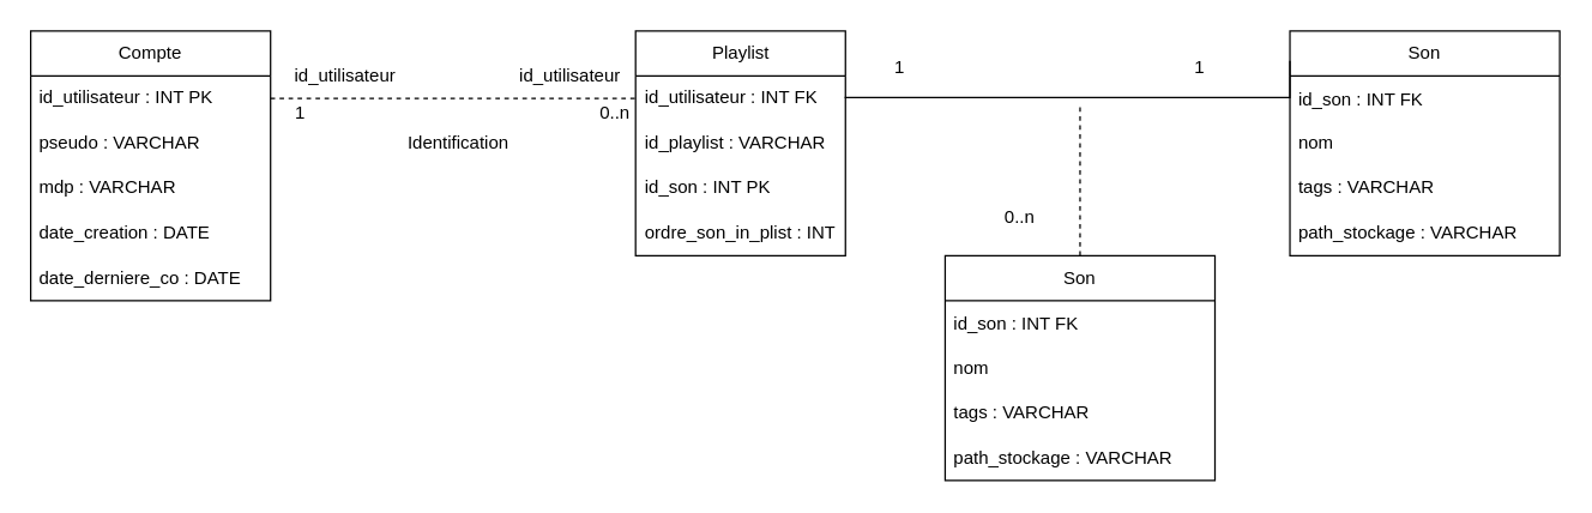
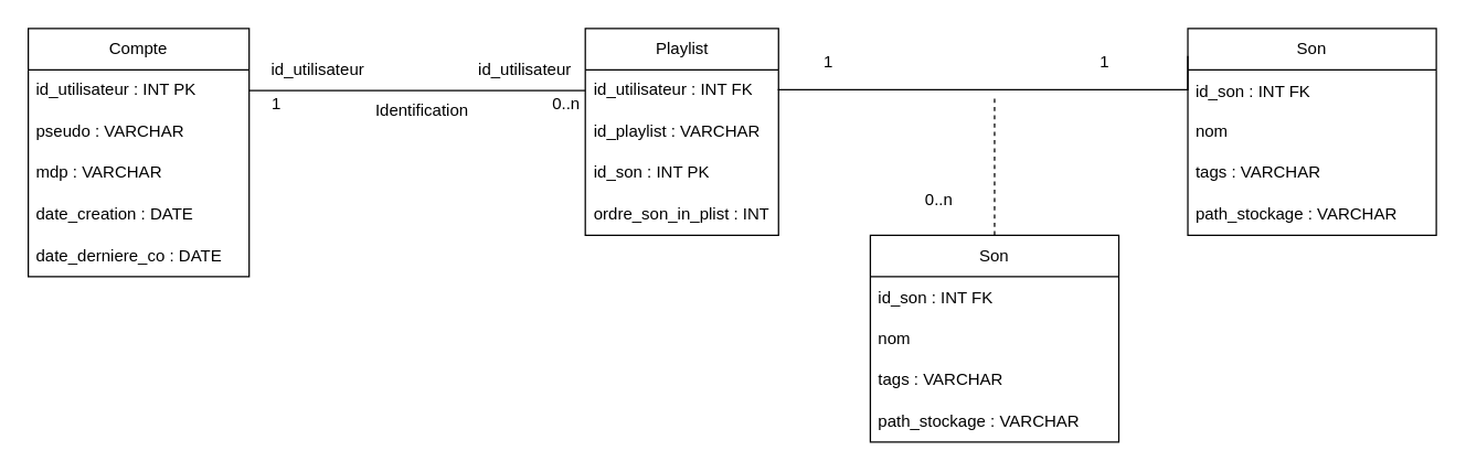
  <mxCell id="0" />
  <mxCell id="1" parent="0" />
  <mxCell id="2" value="Compte" style="swimlane;fontStyle=0;childLayout=stackLayout;horizontal=1;startSize=30;horizontalStack=0;resizeParent=1;resizeParentMax=0;resizeLast=0;collapsible=1;marginBottom=0;whiteSpace=wrap;html=1;" parent="1" vertex="1"><mxGeometry x="20" y="20" width="160" height="180" as="geometry" /></mxCell>
  <mxCell id="3" value="id_utilisateur : INT PK" style="text;strokeColor=none;fillColor=none;align=left;verticalAlign=middle;spacingLeft=4;spacingRight=4;overflow=hidden;points=[[0,0.5],[1,0.5]];portConstraint=eastwest;rotatable=0;whiteSpace=wrap;html=1;" parent="2" vertex="1"><mxGeometry y="30" width="160" height="30" as="geometry" /></mxCell>
  <mxCell id="4" value="pseudo : VARCHAR" style="text;strokeColor=none;fillColor=none;align=left;verticalAlign=middle;spacingLeft=4;spacingRight=4;overflow=hidden;points=[[0,0.5],[1,0.5]];portConstraint=eastwest;rotatable=0;whiteSpace=wrap;html=1;" parent="2" vertex="1"><mxGeometry y="60" width="160" height="30" as="geometry" /></mxCell>
  <mxCell id="5" value="mdp : VARCHAR" style="text;strokeColor=none;fillColor=none;align=left;verticalAlign=middle;spacingLeft=4;spacingRight=4;overflow=hidden;points=[[0,0.5],[1,0.5]];portConstraint=eastwest;rotatable=0;whiteSpace=wrap;html=1;" parent="2" vertex="1"><mxGeometry y="90" width="160" height="30" as="geometry" /></mxCell>
  <mxCell id="6" value="date_creation : DATE" style="text;strokeColor=none;fillColor=none;align=left;verticalAlign=middle;spacingLeft=4;spacingRight=4;overflow=hidden;points=[[0,0.5],[1,0.5]];portConstraint=eastwest;rotatable=0;whiteSpace=wrap;html=1;" parent="2" vertex="1"><mxGeometry y="120" width="160" height="30" as="geometry" /></mxCell>
  <mxCell id="7" value="date_derniere_co : DATE" style="text;strokeColor=none;fillColor=none;align=left;verticalAlign=middle;spacingLeft=4;spacingRight=4;overflow=hidden;points=[[0,0.5],[1,0.5]];portConstraint=eastwest;rotatable=0;whiteSpace=wrap;html=1;" parent="2" vertex="1"><mxGeometry y="150" width="160" height="30" as="geometry" /></mxCell>
  <mxCell id="8" value="Playlist" style="swimlane;fontStyle=0;childLayout=stackLayout;horizontal=1;startSize=30;horizontalStack=0;resizeParent=1;resizeParentMax=0;resizeLast=0;collapsible=1;marginBottom=0;whiteSpace=wrap;html=1;" parent="1" vertex="1"><mxGeometry x="423.5" y="20" width="140" height="150" as="geometry" /></mxCell>
  <mxCell id="9" value="id_utilisateur : INT FK" style="text;strokeColor=none;fillColor=none;align=left;verticalAlign=middle;spacingLeft=4;spacingRight=4;overflow=hidden;points=[[0,0.5],[1,0.5]];portConstraint=eastwest;rotatable=0;whiteSpace=wrap;html=1;" parent="8" vertex="1"><mxGeometry y="30" width="140" height="30" as="geometry" /></mxCell>
  <mxCell id="10" value="id_playlist : VARCHAR" style="text;strokeColor=none;fillColor=none;align=left;verticalAlign=middle;spacingLeft=4;spacingRight=4;overflow=hidden;points=[[0,0.5],[1,0.5]];portConstraint=eastwest;rotatable=0;whiteSpace=wrap;html=1;" parent="8" vertex="1"><mxGeometry y="60" width="140" height="30" as="geometry" /></mxCell>
  <mxCell id="11" value="id_son : INT PK" style="text;strokeColor=none;fillColor=none;align=left;verticalAlign=middle;spacingLeft=4;spacingRight=4;overflow=hidden;points=[[0,0.5],[1,0.5]];portConstraint=eastwest;rotatable=0;whiteSpace=wrap;html=1;" parent="8" vertex="1"><mxGeometry y="90" width="140" height="30" as="geometry" /></mxCell>
  <mxCell id="12" value="ordre_son_in_plist : INT" style="text;strokeColor=none;fillColor=none;align=left;verticalAlign=middle;spacingLeft=4;spacingRight=4;overflow=hidden;points=[[0,0.5],[1,0.5]];portConstraint=eastwest;rotatable=0;whiteSpace=wrap;html=1;" parent="8" vertex="1"><mxGeometry y="120" width="140" height="30" as="geometry" /></mxCell>
  <mxCell id="13" value="Son" style="swimlane;fontStyle=0;childLayout=stackLayout;horizontal=1;startSize=30;horizontalStack=0;resizeParent=1;resizeParentMax=0;resizeLast=0;collapsible=1;marginBottom=0;whiteSpace=wrap;html=1;" parent="1" vertex="1"><mxGeometry x="860" y="20" width="180" height="150" as="geometry"><mxRectangle x="780" y="120" width="60" height="30" as="alternateBounds" /></mxGeometry></mxCell>
  <mxCell id="14" value="id_son : INT FK&lt;div&gt;&lt;br&gt;&lt;/div&gt;&lt;div&gt;nom&lt;/div&gt;" style="text;strokeColor=none;fillColor=none;align=left;verticalAlign=middle;spacingLeft=4;spacingRight=4;overflow=hidden;points=[[0,0.5],[1,0.5]];portConstraint=eastwest;rotatable=0;whiteSpace=wrap;html=1;" parent="13" vertex="1"><mxGeometry y="30" width="180" height="60" as="geometry" /></mxCell>
  <mxCell id="15" value="tags : VARCHAR" style="text;strokeColor=none;fillColor=none;align=left;verticalAlign=middle;spacingLeft=4;spacingRight=4;overflow=hidden;points=[[0,0.5],[1,0.5]];portConstraint=eastwest;rotatable=0;whiteSpace=wrap;html=1;" parent="13" vertex="1"><mxGeometry y="90" width="180" height="30" as="geometry" /></mxCell>
  <mxCell id="16" value="path_stockage : VARCHAR" style="text;strokeColor=none;fillColor=none;align=left;verticalAlign=middle;spacingLeft=4;spacingRight=4;overflow=hidden;points=[[0,0.5],[1,0.5]];portConstraint=eastwest;rotatable=0;whiteSpace=wrap;html=1;" parent="13" vertex="1"><mxGeometry y="120" width="180" height="30" as="geometry" /></mxCell>
- <mxCell id="17" value="" style="edgeStyle=orthogonalEdgeStyle;rounded=0;orthogonalLoop=1;jettySize=auto;html=1;entryX=0;entryY=0.5;entryDx=0;entryDy=0;exitX=1;exitY=0.5;exitDx=0;exitDy=0;endArrow=none;endFill=0;dashed=1;" parent="1" source="3" target="9" edge="1"><mxGeometry relative="1" as="geometry" /></mxCell>
+ <mxCell id="17" value="" style="edgeStyle=orthogonalEdgeStyle;rounded=0;orthogonalLoop=1;jettySize=auto;html=1;entryX=0;entryY=0.5;entryDx=0;entryDy=0;exitX=1;exitY=0.5;exitDx=0;exitDy=0;endArrow=none;endFill=0;" parent="1" source="3" target="9" edge="1"><mxGeometry relative="1" as="geometry" /></mxCell>
  <mxCell id="18" value="" style="edgeStyle=orthogonalEdgeStyle;rounded=0;orthogonalLoop=1;jettySize=auto;html=1;endArrow=none;endFill=0;" parent="1" edge="1"><mxGeometry relative="1" as="geometry"><mxPoint x="563" y="64.5" as="sourcePoint" /><mxPoint x="860" y="40" as="targetPoint" /><Array as="points"><mxPoint x="860" y="65" /></Array></mxGeometry></mxCell>
- <mxCell id="19" value="Identification" style="text;html=1;align=center;verticalAlign=middle;resizable=0;points=[];autosize=1;strokeColor=none;fillColor=none;" parent="1" vertex="1"><mxGeometry x="260" y="80" width="90" height="30" as="geometry" /></mxCell>
+ <mxCell id="19" value="Identification" style="text;html=1;align=center;verticalAlign=middle;resizable=0;points=[];autosize=1;strokeColor=none;fillColor=none;" parent="1" vertex="1"><mxGeometry x="260" y="65" width="90" height="30" as="geometry" /></mxCell>
  <mxCell id="20" value="id_utilisateur" style="text;html=1;align=center;verticalAlign=middle;whiteSpace=wrap;rounded=0;" parent="1" vertex="1"><mxGeometry x="200" y="35" width="60" height="30" as="geometry" /></mxCell>
  <mxCell id="21" value="id_utilisateur" style="text;html=1;align=center;verticalAlign=middle;whiteSpace=wrap;rounded=0;" parent="1" vertex="1"><mxGeometry x="350" y="35" width="60" height="30" as="geometry" /></mxCell>
  <mxCell id="22" value="1" style="text;html=1;align=center;verticalAlign=middle;whiteSpace=wrap;rounded=0;" parent="1" vertex="1"><mxGeometry x="170" y="60" width="60" height="30" as="geometry" /></mxCell>
  <mxCell id="23" value="0..n" style="text;html=1;align=center;verticalAlign=middle;whiteSpace=wrap;rounded=0;" parent="1" vertex="1"><mxGeometry x="380" y="60" width="60" height="30" as="geometry" /></mxCell>
  <mxCell id="24" value="0..n" style="text;html=1;align=center;verticalAlign=middle;whiteSpace=wrap;rounded=0;" parent="1" vertex="1"><mxGeometry x="650" y="130" width="60" height="30" as="geometry" /></mxCell>
  <mxCell id="25" value="1" style="text;html=1;align=center;verticalAlign=middle;whiteSpace=wrap;rounded=0;" parent="1" vertex="1"><mxGeometry x="770" y="30" width="60" height="30" as="geometry" /></mxCell>
  <mxCell id="26" value="1" style="text;html=1;align=center;verticalAlign=middle;whiteSpace=wrap;rounded=0;" parent="1" vertex="1"><mxGeometry x="570" y="30" width="60" height="30" as="geometry" /></mxCell>
  <mxCell id="27" value="Son" style="swimlane;fontStyle=0;childLayout=stackLayout;horizontal=1;startSize=30;horizontalStack=0;resizeParent=1;resizeParentMax=0;resizeLast=0;collapsible=1;marginBottom=0;whiteSpace=wrap;html=1;" vertex="1" parent="1"><mxGeometry x="630" y="170" width="180" height="150" as="geometry"><mxRectangle x="780" y="120" width="60" height="30" as="alternateBounds" /></mxGeometry></mxCell>
  <mxCell id="28" value="id_son : INT FK&lt;div&gt;&lt;br&gt;&lt;/div&gt;&lt;div&gt;nom&lt;/div&gt;" style="text;strokeColor=none;fillColor=none;align=left;verticalAlign=middle;spacingLeft=4;spacingRight=4;overflow=hidden;points=[[0,0.5],[1,0.5]];portConstraint=eastwest;rotatable=0;whiteSpace=wrap;html=1;" vertex="1" parent="27"><mxGeometry y="30" width="180" height="60" as="geometry" /></mxCell>
  <mxCell id="29" value="tags : VARCHAR" style="text;strokeColor=none;fillColor=none;align=left;verticalAlign=middle;spacingLeft=4;spacingRight=4;overflow=hidden;points=[[0,0.5],[1,0.5]];portConstraint=eastwest;rotatable=0;whiteSpace=wrap;html=1;" vertex="1" parent="27"><mxGeometry y="90" width="180" height="30" as="geometry" /></mxCell>
  <mxCell id="30" value="path_stockage : VARCHAR" style="text;strokeColor=none;fillColor=none;align=left;verticalAlign=middle;spacingLeft=4;spacingRight=4;overflow=hidden;points=[[0,0.5],[1,0.5]];portConstraint=eastwest;rotatable=0;whiteSpace=wrap;html=1;" vertex="1" parent="27"><mxGeometry y="120" width="180" height="30" as="geometry" /></mxCell>
  <mxCell id="31" value="" style="endArrow=none;dashed=1;html=1;rounded=0;exitX=0.5;exitY=0;exitDx=0;exitDy=0;" edge="1" parent="1" source="27"><mxGeometry width="50" height="50" relative="1" as="geometry"><mxPoint x="650" y="125" as="sourcePoint" /><mxPoint x="720" y="70" as="targetPoint" /></mxGeometry></mxCell>
